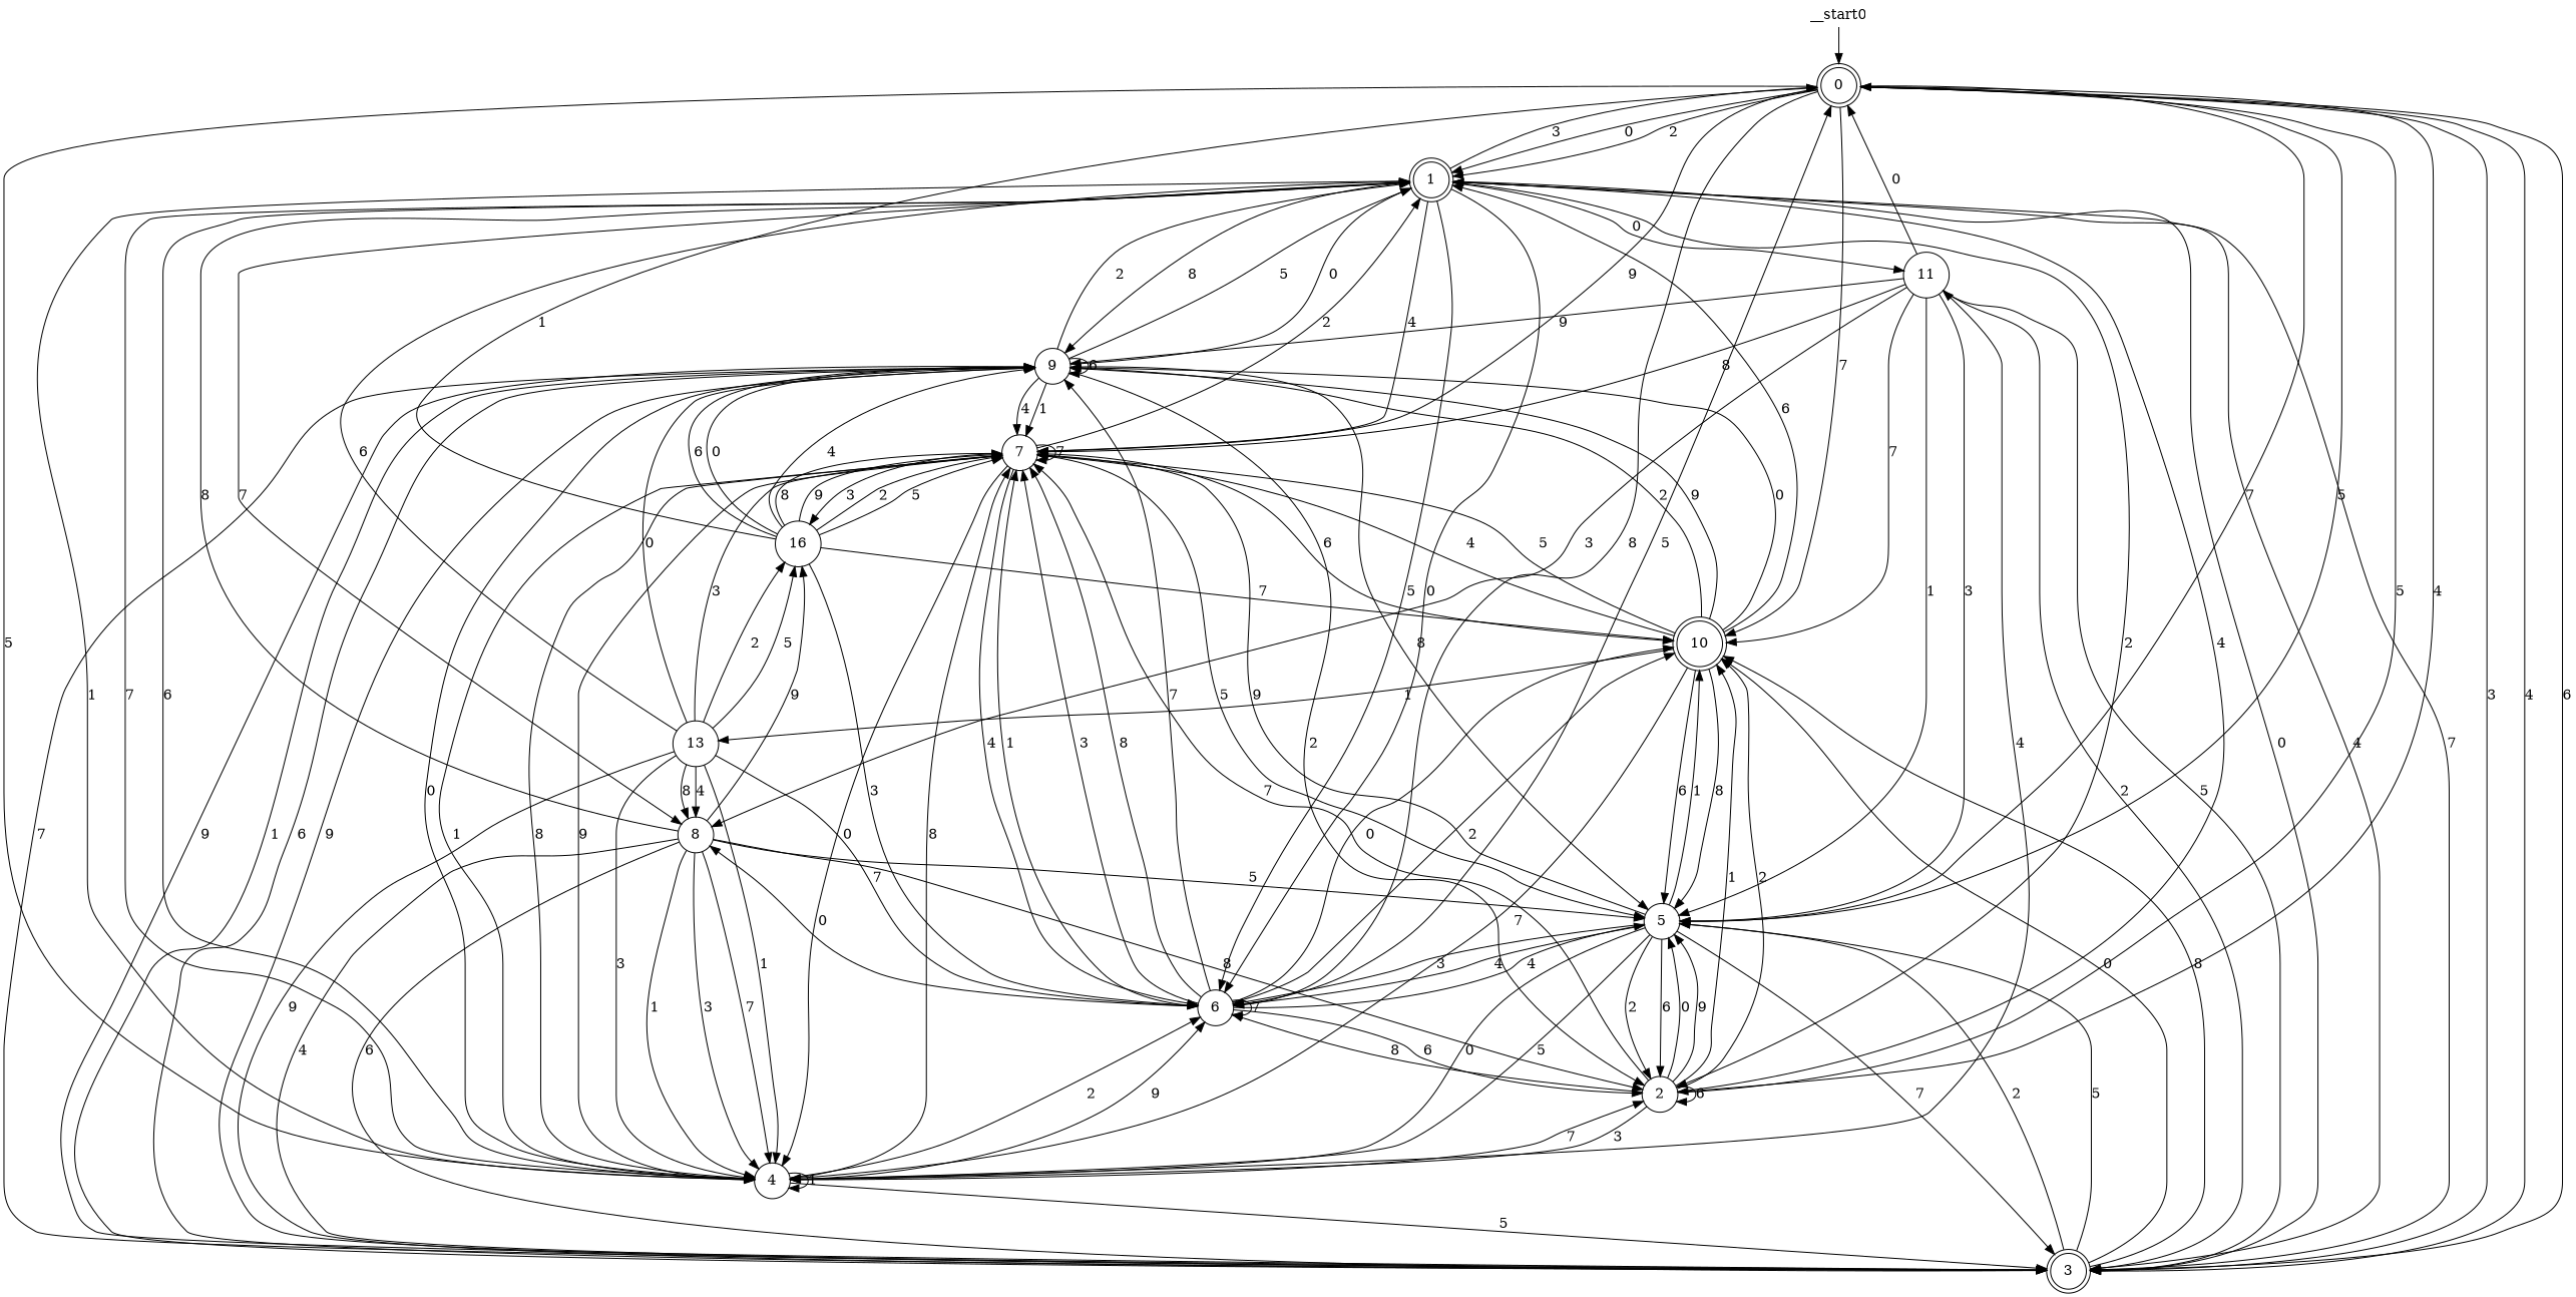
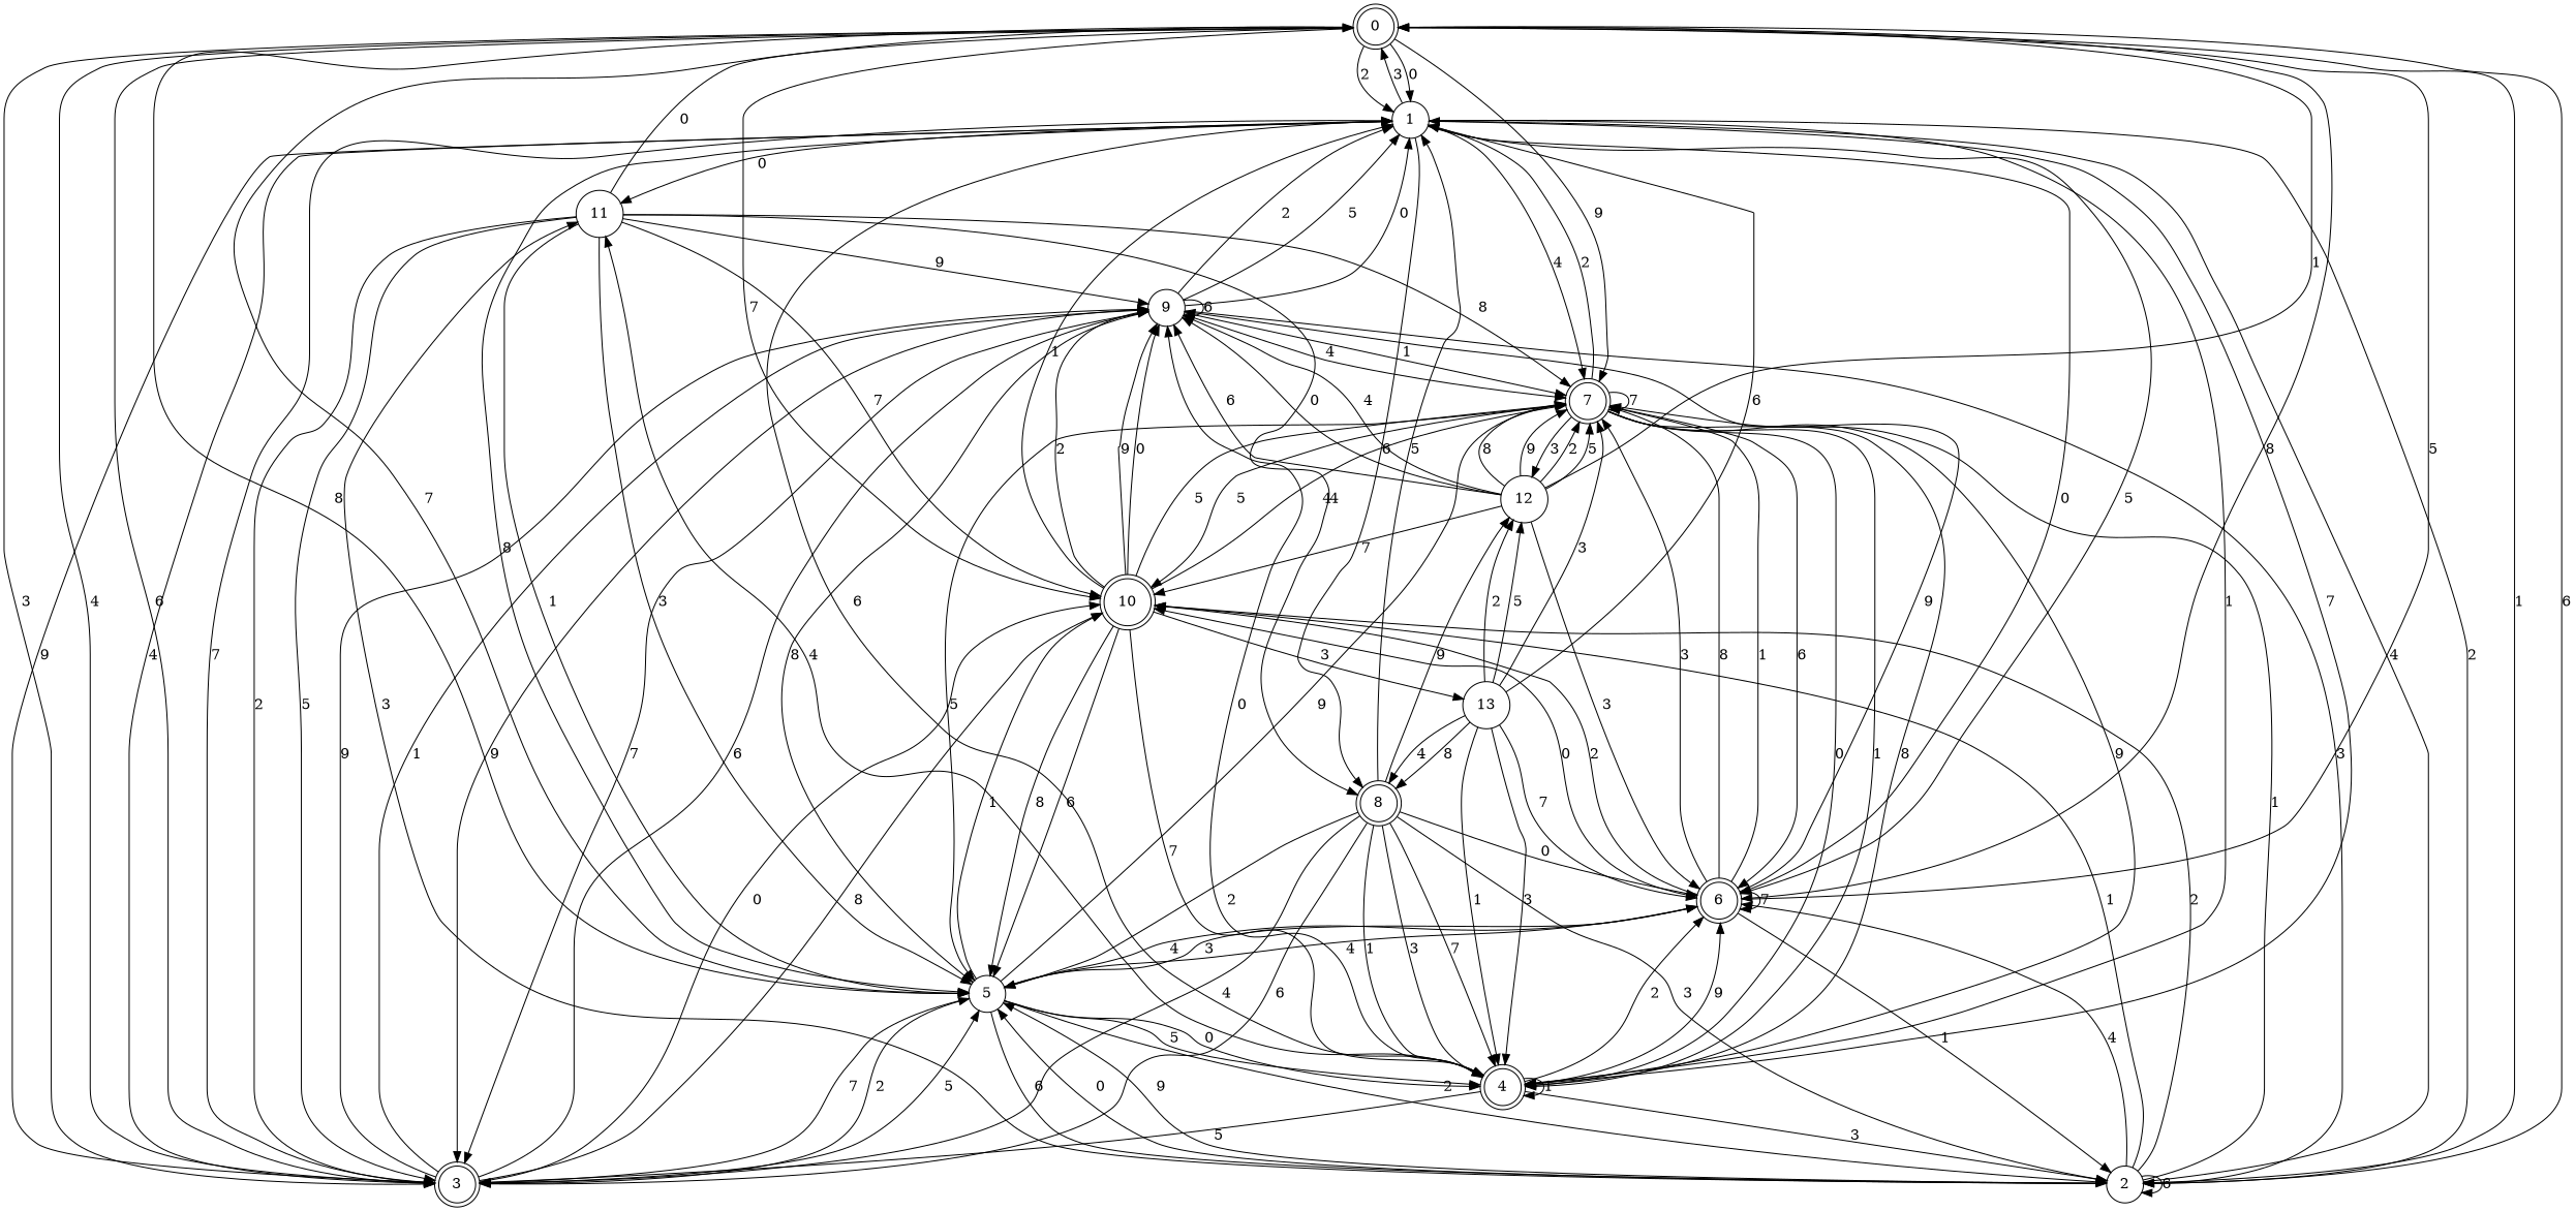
  digraph {
    node [shape=circle]
    n1 [label=0 shape=doublecircle]
-   n2 [label=1 shape=doublecircle]
+   n2 [label=1]
    n3 [label=2]
    n4 [label=3 shape=doublecircle]
-   n5 [label=4]
+   n5 [label=4 shape=doublecircle]
    n6 [label=5]
-   n7 [label=6]
-   n8 [label=7]
+   n7 [label=6 shape=doublecircle]
+   n8 [label=7 shape=doublecircle]
    n9 [label=10 shape=doublecircle]
-   n10 [label=8]
+   n10 [label=8 shape=doublecircle]
    n11 [label=9]
    n12 [label=11]
-   n13 [label=16]
+   n13 [label=12]
    n14 [label=13]
-   __start0 [height=0 shape=none width=0]
    n1 -> n2 [label=0]
    n1 -> n2 [label=2]
-   n1 -> n3 [label=4]
+   n1 -> n3 [label=1]
    n1 -> n4 [label=3]
    n1 -> n4 [label=4]
    n1 -> n4 [label=6]
-   n1 -> n5 [label=5]
    n1 -> n6 [label=7]
    n1 -> n7 [label=8]
    n1 -> n8 [label=9]
    n1 -> n9 [label=7]
    n2 -> n1 [label=3]
    n2 -> n3 [label=2]
-   n2 -> n4 [label=0]
+   n2 -> n4 [label=9]
    n2 -> n5 [label=1]
    n2 -> n5 [label=7]
    n2 -> n7 [label=0]
    n2 -> n7 [label=5]
    n2 -> n8 [label=4]
-   n2 -> n10 [label=7]
-   n2 -> n11 [label=8]
+   n2 -> n10 [label=6]
+   n2 -> n6 [label=8]
    n2 -> n12 [label=0]
-   n3 -> n1 [label=5]
+   n3 -> n1 [label=6]
    n3 -> n2 [label=4]
    n3 -> n3 [label=6]
-   n3 -> n5 [label=3]
+   n3 -> n12 [label=3]
    n3 -> n6 [label=0]
    n3 -> n6 [label=9]
-   n3 -> n7 [label=8]
-   n3 -> n8 [label=7]
+   n3 -> n7 [label=4]
+   n3 -> n8 [label=1]
    n3 -> n9 [label=1]
    n3 -> n9 [label=2]
    n4 -> n2 [label=4]
    n4 -> n2 [label=7]
    n4 -> n6 [label=2]
    n4 -> n6 [label=5]
    n4 -> n9 [label=0]
    n4 -> n9 [label=8]
    n4 -> n11 [label=1]
    n4 -> n11 [label=6]
    n4 -> n11 [label=9]
    n5 -> n2 [label=6]
-   n5 -> n3 [label=7]
+   n5 -> n3 [label=3]
    n5 -> n4 [label=5]
    n5 -> n5 [label=1]
    n5 -> n7 [label=2]
    n5 -> n7 [label=9]
-   n5 -> n8 [label=8]
    n5 -> n11 [label=0]
    n5 -> n12 [label=4]
-   n6 -> n1 [label=5]
+   n6 -> n1 [label=8]
    n6 -> n3 [label=2]
    n6 -> n3 [label=6]
    n6 -> n4 [label=7]
    n6 -> n5 [label=0]
    n6 -> n5 [label=5]
    n6 -> n7 [label=3]
    n6 -> n7 [label=4]
    n6 -> n8 [label=9]
    n6 -> n9 [label=1]
    n7 -> n1 [label=5]
-   n7 -> n3 [label=6]
+   n7 -> n3 [label=1]
    n7 -> n6 [label=4]
    n7 -> n7 [label=7]
    n7 -> n8 [label=1]
    n7 -> n8 [label=3]
    n7 -> n8 [label=8]
    n7 -> n9 [label=0]
    n7 -> n9 [label=2]
-   n7 -> n11 [label=7]
+   n7 -> n11 [label=9]
    n8 -> n2 [label=2]
    n8 -> n5 [label=0]
    n8 -> n5 [label=1]
    n8 -> n5 [label=8]
    n8 -> n5 [label=9]
    n8 -> n6 [label=5]
-   n8 -> n7 [label=4]
+   n8 -> n7 [label=6]
    n8 -> n8 [label=7]
-   n8 -> n9 [label=6]
+   n8 -> n9 [label=5]
    n8 -> n13 [label=3]
-   n9 -> n2 [label=6]
+   n9 -> n2 [label=1]
    n9 -> n5 [label=7]
    n9 -> n6 [label=6]
    n9 -> n6 [label=8]
    n9 -> n8 [label=4]
    n9 -> n8 [label=5]
    n9 -> n11 [label=0]
    n9 -> n11 [label=2]
    n9 -> n11 [label=9]
-   n9 -> n14 [label=1]
-   n10 -> n2 [label=8]
-   n10 -> n3 [label=8]
+   n9 -> n14 [label=3]
+   n10 -> n2 [label=5]
+   n10 -> n3 [label=3]
    n10 -> n4 [label=4]
    n10 -> n4 [label=6]
    n10 -> n5 [label=1]
    n10 -> n5 [label=3]
    n10 -> n5 [label=7]
-   n10 -> n6 [label=5]
-   n7 -> n10 [label=0]
+   n10 -> n6 [label=2]
+   n10 -> n7 [label=0]
    n10 -> n13 [label=9]
    n11 -> n2 [label=0]
    n11 -> n2 [label=2]
    n11 -> n2 [label=5]
-   n11 -> n3 [label=2]
+   n11 -> n3 [label=3]
    n11 -> n4 [label=7]
    n11 -> n4 [label=9]
    n11 -> n6 [label=8]
    n11 -> n8 [label=1]
    n11 -> n8 [label=4]
    n11 -> n11 [label=6]
    n12 -> n1 [label=0]
    n12 -> n4 [label=2]
    n12 -> n4 [label=5]
    n12 -> n6 [label=1]
    n12 -> n6 [label=3]
    n12 -> n8 [label=8]
    n12 -> n9 [label=7]
-   n12 -> n10 [label=3]
+   n12 -> n10 [label=4]
    n12 -> n11 [label=9]
    n13 -> n1 [label=1]
    n13 -> n7 [label=3]
    n13 -> n8 [label=2]
    n13 -> n8 [label=5]
    n13 -> n8 [label=8]
    n13 -> n8 [label=9]
    n13 -> n9 [label=7]
    n13 -> n11 [label=0]
    n13 -> n11 [label=4]
    n13 -> n11 [label=6]
    n14 -> n2 [label=6]
-   n14 -> n4 [label=9]
    n14 -> n5 [label=1]
    n14 -> n5 [label=3]
    n14 -> n7 [label=7]
    n14 -> n8 [label=3]
    n14 -> n10 [label=4]
    n14 -> n10 [label=8]
-   n14 -> n11 [label=0]
    n14 -> n13 [label=2]
    n14 -> n13 [label=5]
-   __start0 -> n1
  }
